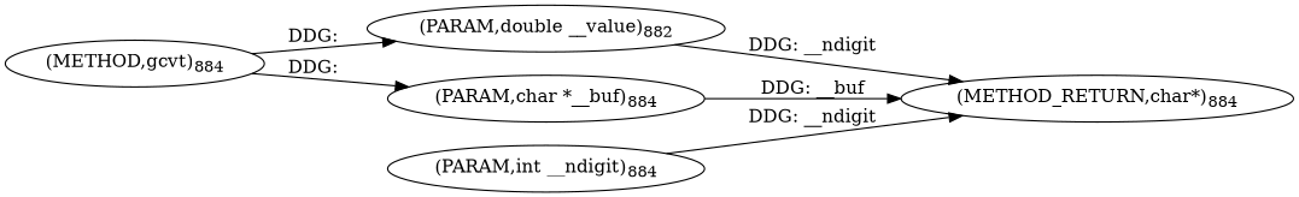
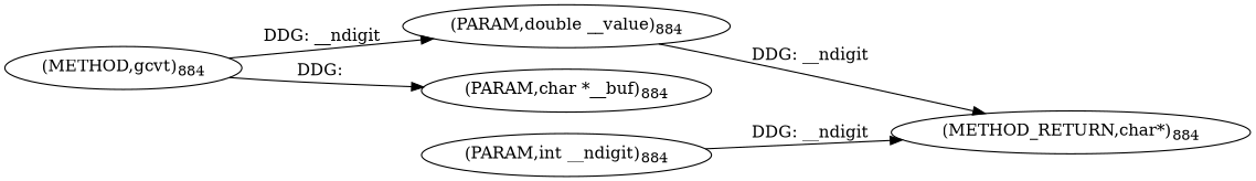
  digraph {
    rankdir=LR
    n1 [label=<(METHOD,gcvt)<SUB>884</SUB>>]
-   n2 [label=<(PARAM,double __value)<SUB>882</SUB>>]
+   n2 [label=<(PARAM,double __value)<SUB>884</SUB>>]
    n3 [label=<(PARAM,char *__buf)<SUB>884</SUB>>]
    n4 [label=<(METHOD_RETURN,char*)<SUB>884</SUB>>]
    n5 [label=<(PARAM,int __ndigit)<SUB>884</SUB>>]
-   n1 -> n2 [label="DDG: "]
+   n1 -> n2 [label="DDG: __ndigit"]
    n1 -> n3 [label="DDG: "]
    n2 -> n4 [label="DDG: __ndigit"]
-   n3 -> n4 [label="DDG: __buf"]
    n5 -> n4 [label="DDG: __ndigit"]
  }
